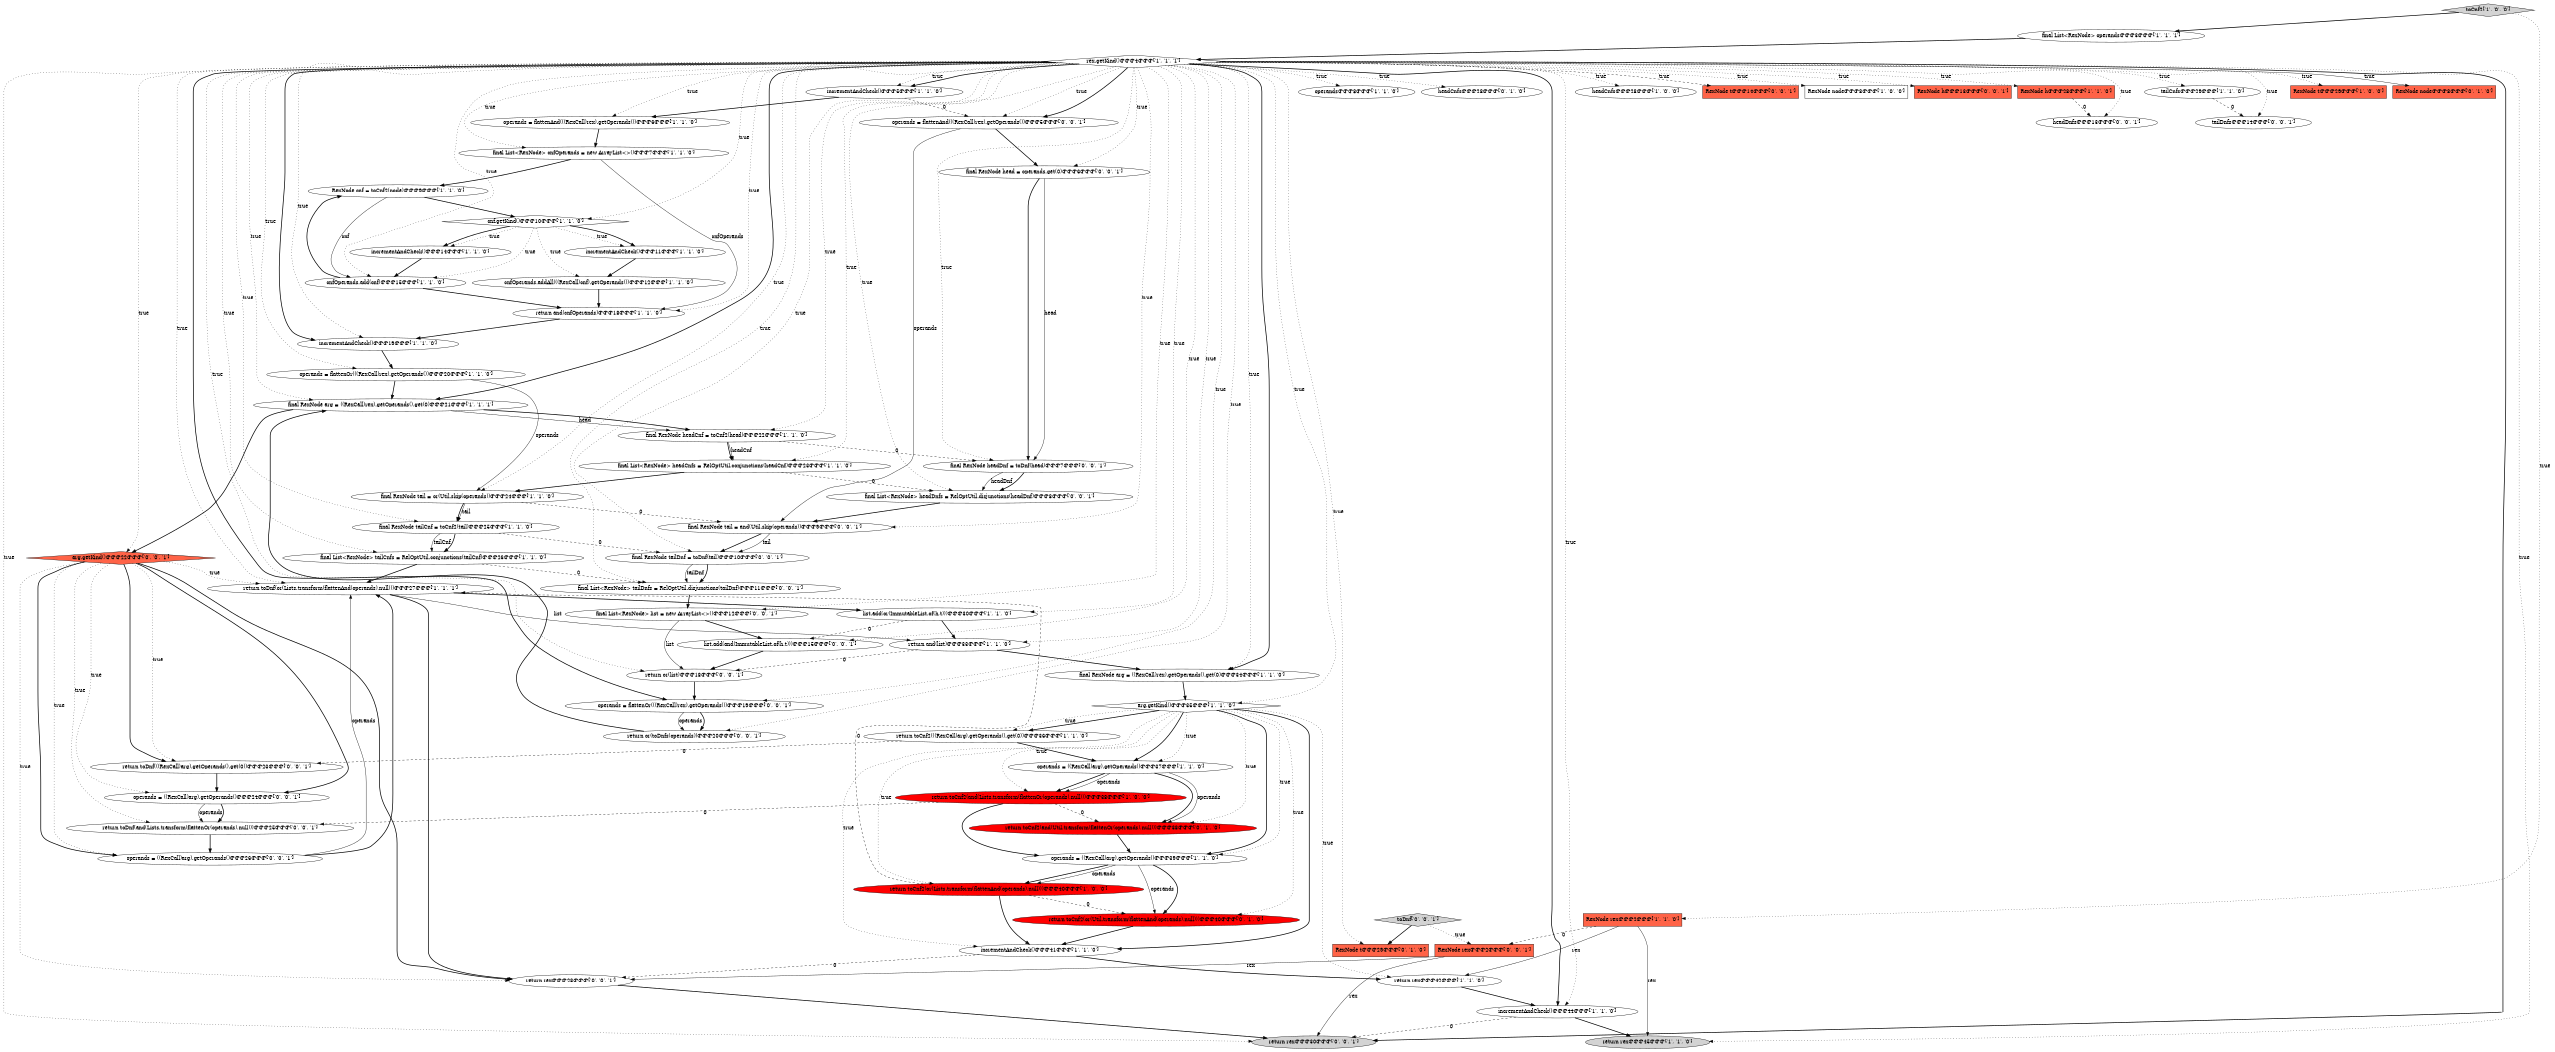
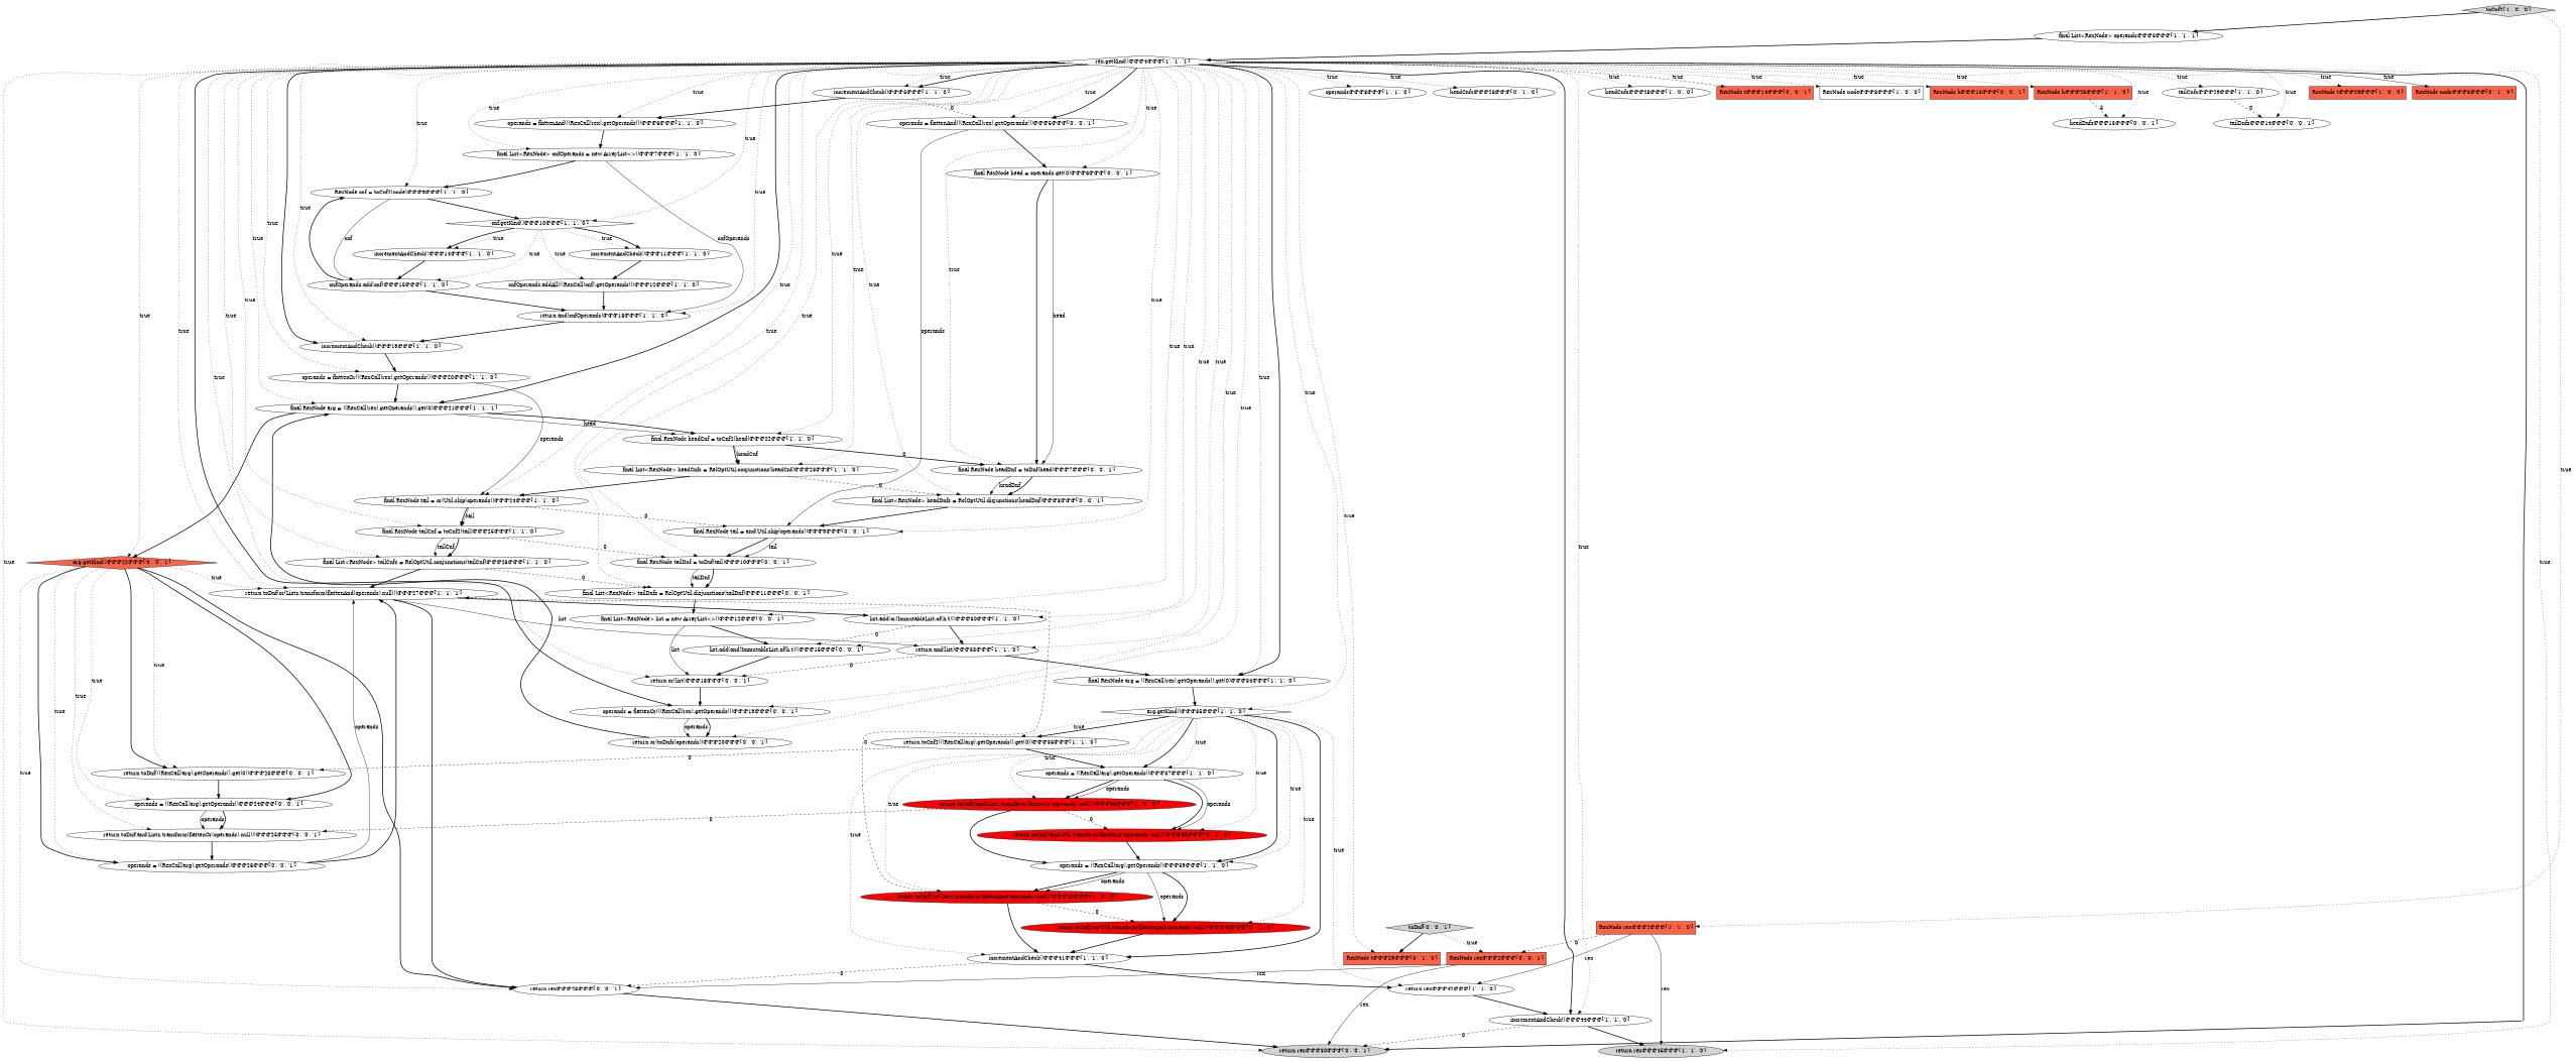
  digraph {
    node [fillcolor=white shape=ellipse style=filled]
    edge [style=bold]
    n1 [label="incrementAndCheck()@@@5@@@['1', '1', '0']"]
    n2 [label="operands = flattenAnd(((RexCall)rex).getOperands())@@@6@@@['1', '1', '0']"]
    n3 [label="operands = flattenAnd(((RexCall)rex).getOperands())@@@5@@@['0', '0', '1']"]
    n4 [label="final List<RexNode> cnfOperands = new ArrayList<>()@@@7@@@['1', '1', '0']"]
    n5 [label="final RexNode tail = and(Util.skip(operands))@@@9@@@['0', '0', '1']"]
    n6 [label="final RexNode head = operands.get(0)@@@6@@@['0', '0', '1']"]
    n7 [label="final List<RexNode> list = new ArrayList<>()@@@12@@@['0', '0', '1']"]
    n8 [label="list.add(and(ImmutableList.of(h,t)))@@@15@@@['0', '0', '1']"]
    n9 [label="return or(list)@@@18@@@['0', '0', '1']"]
    n10 [label="operands = flattenOr(((RexCall)rex).getOperands())@@@19@@@['0', '0', '1']"]
    n11 [label="cnf.getKind()@@@10@@@['1', '1', '0']" shape=diamond]
    n12 [label="cnfOperands.addAll(((RexCall)cnf).getOperands())@@@12@@@['1', '1', '0']"]
    n13 [label="incrementAndCheck()@@@11@@@['1', '1', '0']"]
    n14 [label="incrementAndCheck()@@@14@@@['1', '1', '0']"]
    n15 [label="cnfOperands.add(cnf)@@@15@@@['1', '1', '0']"]
    n16 [label="return and(cnfOperands)@@@18@@@['1', '1', '0']"]
    n17 [label="RexNode cnf = toCnf2(node)@@@9@@@['1', '1', '0']"]
    n18 [label="return or(toDnfs(operands))@@@20@@@['0', '0', '1']"]
    n19 [label="final RexNode arg = ((RexCall)rex).getOperands().get(0)@@@21@@@['1', '1', '1']"]
    n20 [label="final RexNode headCnf = toCnf2(head)@@@22@@@['1', '1', '0']"]
    n21 [fillcolor=tomato label="arg.getKind()@@@22@@@['0', '0', '1']" shape=diamond]
    n22 [label="final List<RexNode> tailDnfs = RelOptUtil.disjunctions(tailDnf)@@@11@@@['0', '0', '1']"]
    n23 [label="final RexNode tailDnf = toDnf(tail)@@@10@@@['0', '0', '1']"]
    n24 [fillcolor=red label="return toCnf2(and(Lists.transform(flattenOr(operands),null)))@@@38@@@['1', '0', '0']"]
    n25 [label="return toDnf(and(Lists.transform(flattenOr(operands),null)))@@@25@@@['0', '0', '1']"]
    n26 [label="operands = ((RexCall)arg).getOperands()@@@39@@@['1', '1', '0']"]
    n27 [fillcolor=red label="return toCnf2(and(Util.transform(flattenOr(operands),null)))@@@38@@@['0', '1', '0']"]
    n28 [label="operands = ((RexCall)arg).getOperands()@@@26@@@['0', '0', '1']"]
    n29 [fillcolor=red label="return toCnf2(or(Util.transform(flattenAnd(operands),null)))@@@40@@@['0', '1', '0']"]
    n30 [fillcolor=red label="return toCnf2(or(Lists.transform(flattenAnd(operands),null)))@@@40@@@['1', '0', '0']"]
    n31 [label="return toDnf(or(Lists.transform(flattenAnd(operands),null)))@@@27@@@['1', '1', '1']"]
    n32 [label="list.add(or(ImmutableList.of(h,t)))@@@30@@@['1', '1', '0']"]
    n33 [label="return and(list)@@@33@@@['1', '1', '0']"]
    n34 [label="final RexNode arg = ((RexCall)rex).getOperands().get(0)@@@34@@@['1', '1', '0']"]
    n35 [label="operands@@@8@@@['1', '1', '0']"]
    n36 [label="headCnfs@@@28@@@['0', '1', '0']"]
    n37 [label="operands = ((RexCall)arg).getOperands()@@@24@@@['0', '0', '1']"]
    n38 [label="final List<RexNode> headCnfs = RelOptUtil.conjunctions(headCnf)@@@23@@@['1', '1', '0']"]
    n39 [label="final RexNode tail = or(Util.skip(operands))@@@24@@@['1', '1', '0']"]
    n40 [label="final List<RexNode> headDnfs = RelOptUtil.disjunctions(headDnf)@@@8@@@['0', '0', '1']"]
    n41 [label="final RexNode tailCnf = toCnf2(tail)@@@25@@@['1', '1', '0']"]
    n42 [label="final List<RexNode> tailCnfs = RelOptUtil.conjunctions(tailCnf)@@@26@@@['1', '1', '0']"]
    n43 [label="final List<RexNode> operands@@@3@@@['1', '1', '1']"]
    n44 [label="rex.getKind()@@@4@@@['1', '1', '1']" shape=diamond]
    n45 [fillcolor=lightgray label="return rex@@@45@@@['1', '1', '0']"]
    n46 [label="headCnfs@@@28@@@['1', '0', '0']"]
    n47 [fillcolor=lightgray label="return rex@@@30@@@['0', '0', '1']"]
    n48 [fillcolor=tomato label="RexNode t@@@14@@@['0', '0', '1']" shape=box]
    n49 [label="final RexNode headDnf = toDnf(head)@@@7@@@['0', '0', '1']"]
    n50 [label="RexNode node@@@8@@@['1', '0', '0']" shape=box]
    n51 [fillcolor=tomato label="RexNode h@@@13@@@['0', '0', '1']" shape=box]
    n52 [label="arg.getKind()@@@35@@@['1', '1', '0']" shape=diamond]
    n53 [fillcolor=tomato label="RexNode t@@@29@@@['0', '1', '0']" shape=box]
    n54 [label="headDnfs@@@13@@@['0', '0', '1']"]
    n55 [label="operands = flattenOr(((RexCall)rex).getOperands())@@@20@@@['1', '1', '0']"]
    n56 [fillcolor=tomato label="RexNode h@@@28@@@['1', '1', '0']" shape=box]
    n57 [label="tailDnfs@@@14@@@['0', '0', '1']"]
    n58 [label="incrementAndCheck()@@@19@@@['1', '1', '0']"]
    n59 [fillcolor=tomato label="RexNode t@@@29@@@['1', '0', '0']" shape=box]
    n60 [label="incrementAndCheck()@@@44@@@['1', '1', '0']"]
    n61 [label="tailCnfs@@@29@@@['1', '1', '0']"]
    n62 [fillcolor=tomato label="RexNode node@@@8@@@['0', '1', '0']" shape=box]
    n63 [label="return rex@@@28@@@['0', '0', '1']"]
    n64 [fillcolor=tomato label="RexNode rex@@@2@@@['0', '0', '1']" shape=box]
    n65 [label="return toDnf(((RexCall)arg).getOperands().get(0))@@@23@@@['0', '0', '1']"]
    n66 [label="incrementAndCheck()@@@41@@@['1', '1', '0']"]
    n67 [label="return toCnf2(((RexCall)arg).getOperands().get(0))@@@36@@@['1', '1', '0']"]
    n68 [label="return rex@@@42@@@['1', '1', '0']"]
    n69 [label="operands = ((RexCall)arg).getOperands()@@@37@@@['1', '1', '0']"]
    n70 [fillcolor=lightgray label="toDnf['0', '0', '1']" shape=diamond]
    n71 [fillcolor=tomato label="RexNode rex@@@2@@@['1', '1', '0']" shape=box]
    n72 [fillcolor=lightgray label="toCnf2['1', '0', '0']" shape=diamond]
    n1 -> n2
    n1 -> n3 [label=0 style=dashed]
    n2 -> n4
    n3 -> n5 [label=operands style=solid]
    n3 -> n6
    n4 -> n16 [label=cnfOperands style=solid]
    n4 -> n17
    n5 -> n23 [label=tail style=solid]
    n5 -> n23
    n6 -> n49
    n6 -> n49 [label=head style=solid]
    n7 -> n8
    n7 -> n9 [label=list style=solid]
    n8 -> n9
    n9 -> n10
    n10 -> n18
    n10 -> n18 [label=operands style=solid]
    n11 -> n12 [label=true style=dotted]
    n11 -> n13 [label=true style=dotted]
    n11 -> n13
    n11 -> n14 [label=true style=dotted]
    n11 -> n14
    n11 -> n15 [label=true style=dotted]
    n12 -> n16
    n13 -> n12
    n14 -> n15
    n15 -> n16
    n15 -> n17
    n16 -> n58
    n17 -> n11
    n17 -> n15 [label=cnf style=solid]
    n18 -> n19
    n19 -> n20 [label=head style=solid]
    n19 -> n20
    n19 -> n21
    n20 -> n38 [label=headCnf style=solid]
    n20 -> n38
-   n20 -> n49 [label=0 style=dashed]
+   n20 -> n49 [label=0]
    n21 -> n25 [label=true style=dotted]
    n21 -> n28 [label=true style=dotted]
    n21 -> n28
    n21 -> n31 [label=true style=dotted]
    n21 -> n37
    n21 -> n37 [label=true style=dotted]
    n21 -> n63 [label=true style=dotted]
    n21 -> n63
    n21 -> n65
    n21 -> n65 [label=true style=dotted]
    n22 -> n7
    n23 -> n22
    n23 -> n22 [label=tailDnf style=solid]
    n24 -> n25 [label=0 style=dashed]
    n24 -> n26
    n24 -> n27 [label=0 style=dashed]
    n25 -> n28
    n26 -> n29 [label=operands style=solid]
    n26 -> n29
    n26 -> n30
    n26 -> n30 [label=operands style=solid]
    n27 -> n26
    n28 -> n31
    n28 -> n31 [label=operands style=solid]
    n29 -> n66
    n30 -> n29 [label=0 style=dashed]
    n30 -> n31 [label=0 style=dashed]
    n30 -> n66
    n31 -> n32
    n31 -> n33 [label=list style=solid]
    n31 -> n63
    n32 -> n8 [label=0 style=dashed]
    n32 -> n33
    n33 -> n9 [label=0 style=dashed]
    n33 -> n34
    n34 -> n52
    n37 -> n25 [label=operands style=solid]
    n37 -> n25
    n38 -> n39
    n38 -> n40 [label=0 style=dashed]
    n39 -> n5 [label=0 style=dashed]
    n39 -> n41 [label=tail style=solid]
    n39 -> n41
    n40 -> n5
    n41 -> n23 [label=0 style=dashed]
    n41 -> n42 [label=tailCnf style=solid]
    n41 -> n42
    n42 -> n22 [label=0 style=dashed]
    n42 -> n31
    n43 -> n44
    n44 -> n1 [label=true style=dotted]
    n44 -> n1
    n44 -> n2 [label=true style=dotted]
    n44 -> n3
    n44 -> n3 [label=true style=dotted]
    n44 -> n4 [label=true style=dotted]
    n44 -> n5 [label=true style=dotted]
    n44 -> n6 [label=true style=dotted]
    n44 -> n7 [label=true style=dotted]
    n44 -> n8 [label=true style=dotted]
    n44 -> n9 [label=true style=dotted]
    n44 -> n10 [label=true style=dotted]
    n44 -> n10
    n44 -> n11 [label=true style=dotted]
    n44 -> n16 [label=true style=dotted]
-   n44 -> n15 [label=true style=dotted]
+   n44 -> n17 [label=true style=dotted]
    n44 -> n18 [label=true style=dotted]
    n44 -> n19
    n44 -> n19 [label=true style=dotted]
    n44 -> n20 [label=true style=dotted]
    n44 -> n21 [label=true style=dotted]
    n44 -> n22 [label=true style=dotted]
    n44 -> n23 [label=true style=dotted]
    n44 -> n31 [label=true style=dotted]
    n44 -> n32 [label=true style=dotted]
    n44 -> n33 [label=true style=dotted]
    n44 -> n34 [label=true style=dotted]
    n44 -> n34
    n44 -> n35 [label=true style=dotted]
    n44 -> n36 [label=true style=dotted]
    n44 -> n38 [label=true style=dotted]
    n44 -> n39 [label=true style=dotted]
    n44 -> n40 [label=true style=dotted]
    n44 -> n41 [label=true style=dotted]
    n44 -> n42 [label=true style=dotted]
    n44 -> n45 [label=true style=dotted]
    n44 -> n46 [label=true style=dotted]
    n44 -> n47 [label=true style=dotted]
    n44 -> n47
    n44 -> n48 [label=true style=dashed]
    n44 -> n49 [label=true style=dotted]
    n44 -> n50 [label=true style=dotted]
    n44 -> n51 [label=true style=dotted]
    n44 -> n52 [label=true style=dotted]
    n44 -> n53 [label=true style=dotted]
    n44 -> n54 [label=true style=dotted]
    n44 -> n55 [label=true style=dotted]
    n44 -> n56 [label=true style=dotted]
    n44 -> n57 [label=true style=dotted]
    n44 -> n58
    n44 -> n58 [label=true style=dotted]
    n44 -> n59 [label=true style=dotted]
    n44 -> n60 [label=true style=dotted]
    n44 -> n60
    n44 -> n61 [label=true style=dotted]
    n44 -> n62 [label=true style=solid]
    n49 -> n40 [label=headDnf style=solid]
    n49 -> n40
    n52 -> n24 [label=true style=dotted]
    n52 -> n26
    n52 -> n26 [label=true style=dotted]
    n52 -> n27 [label=true style=dotted]
    n52 -> n29 [label=true style=dotted]
    n52 -> n30 [label=true style=dotted]
    n52 -> n66
    n52 -> n66 [label=true style=dotted]
    n52 -> n67
    n52 -> n67 [label=true style=dotted]
    n52 -> n68 [label=true style=dotted]
    n52 -> n69 [label=true style=dotted]
    n52 -> n69
    n55 -> n19
    n55 -> n39 [label=operands style=solid]
-   n56 -> n54 [label=0 style=dashed]
+   n56 -> n54 [label=5 style=dashed]
    n58 -> n55
    n60 -> n45
    n60 -> n47 [label=0 style=dashed]
    n61 -> n57 [label=0 style=dashed]
    n63 -> n47
    n64 -> n47 [label=rex style=solid]
    n64 -> n63 [label=rex style=solid]
    n65 -> n37
    n66 -> n63 [label=0 style=dashed]
    n66 -> n68
    n67 -> n65 [label=0 style=dashed]
    n67 -> n69
    n68 -> n60
    n69 -> n24
    n69 -> n24 [label=operands style=solid]
    n69 -> n27
    n69 -> n27 [label=operands style=solid]
    n70 -> n53
    n70 -> n64 [label=true style=dotted]
    n71 -> n45 [label=rex style=solid]
    n71 -> n64 [label=0 style=dashed]
    n71 -> n68 [label=rex style=solid]
    n72 -> n43
    n72 -> n71 [label=true style=dotted]
  }
